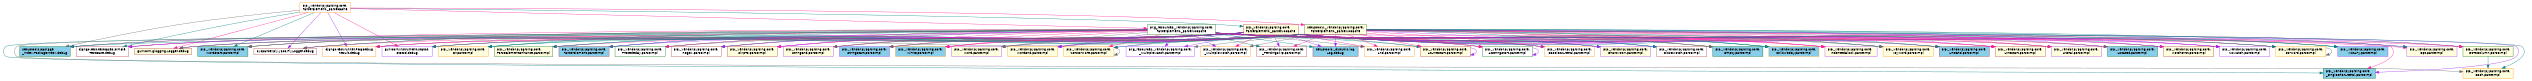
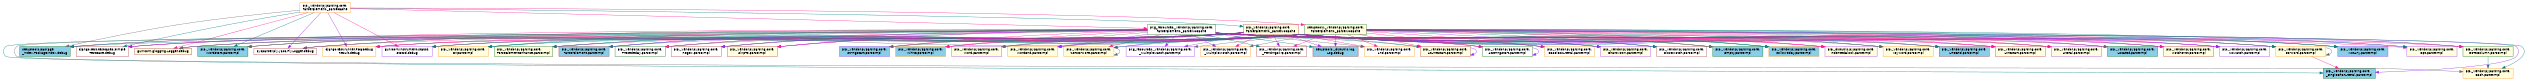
  digraph {
    fontname="DejaVu Sans"
    rankdir=TB
    node [color=brown fillcolor=lightyellow fontname="DejaVu Sans" fontsize=10 shape=box style=filled]
    edge [color=deeppink fontname="DejaVu Sans" fontsize=10 labelfontname=Helvetica labelfontsize=10 style=solid]
    n1 [color=darkorange fillcolor=white fontcolor=black height=0.2 label="pip._vendor.pyparsing.core.\lParserElement._parseCache" width=0.4]
    n2 [height=0.2 label="pip._vendor.pyparsing.core.\lParserElement._parseNoCache" width=0.4]
    n3 [color=darkorange fillcolor=white height=0.2 label="django.test.runner.PDBDebug\lResult.debug" width=0.4]
    n4 [fillcolor=white height=0.2 label="django.test.testcases.Simple\lTestCase.debug" width=0.4]
    n5 [height=0.2 label="gunicorn.glogging.Logger.debug" width=0.4]
    n6 [color=purple fillcolor=white height=0.2 label="gunicorn.instrument.statsd.\lStatsd.debug" width=0.4]
    n7 [fillcolor=white height=0.2 label="pycparser.ply.yacc.PlyLogger.debug" width=0.4]
    n8 [color=darkgreen fillcolor=skyblue height=0.2 label="setuptools.package\l_index.PackageIndex.debug" width=0.4]
    n9 [color=darkgreen fillcolor=white height=0.2 label="pkg_resources._vendor.pyparsing.core.\lParserElement._parseNoCache" width=0.4]
    n10 [color=darkgreen height=0.2 label="setuptools._vendor.pyparsing.core.\lParserElement._parseNoCache" width=0.4]
    n11 [color=darkgreen fillcolor=skyblue height=0.2 label="pip._vendor.pyparsing.core.\lWordStart.parseImpl" width=0.4]
    n12 [fillcolor=skyblue height=0.2 label="setuptools._distutils.log.\lLog.debug" width=0.4]
    n13 [color=darkorange fillcolor=white height=0.2 label="pip._vendor.pyparsing.core.\l_MultipleMatch.parseImpl" width=0.4]
    n14 [fillcolor=white height=0.2 label="pip._vendor.pyparsing.core.\l_PendingSkip.parseImpl" width=0.4]
    n15 [color=darkgreen fillcolor=skyblue height=0.2 label="pip._vendor.pyparsing.core.\l_SingleCharLiteral.parseImpl" width=0.4]
    n16 [color=darkorange fillcolor=white height=0.2 label="pip._vendor.pyparsing.core.\lAnd.parseImpl" width=0.4]
    n17 [height=0.2 label="pip._vendor.pyparsing.core.\lAtLineStart.parseImpl" width=0.4]
    n18 [color=darkgreen fillcolor=white height=0.2 label="pip._vendor.pyparsing.core.\lAtStringStart.parseImpl" width=0.4]
    n19 [color=darkorange fillcolor=white height=0.2 label="pip._vendor.pyparsing.core.\lCaselessLiteral.parseImpl" width=0.4]
    n20 [color=purple height=0.2 label="pip._vendor.pyparsing.core.\lCharsNotIn.parseImpl" width=0.4]
    n21 [fillcolor=white height=0.2 label="pip._vendor.pyparsing.core.\lCloseMatch.parseImpl" width=0.4]
    n22 [color=darkgreen fillcolor=skyblue height=0.2 label="pip._vendor.pyparsing.core.\lEmpty.parseImpl" width=0.4]
    n23 [color=darkorange fillcolor=skyblue height=0.2 label="pip._vendor.pyparsing.core.\lFollowedBy.parseImpl" width=0.4]
    n24 [color=darkorange height=0.2 label="pip._vendor.pyparsing.core.\lForward.parseImpl" width=0.4]
    n25 [color=darkgreen height=0.2 label="pip._vendor.pyparsing.core.\lGoToColumn.parseImpl" width=0.4]
-   n26 [color=purple height=0.2 label="pip._vendor.pyparsing.core.\lIndentedBlock.parseImpl" width=0.4]
+   n26 [color=purple height=0.2 label="pip._distutils.pyparsing.core.\lIndentedBlock.parseImpl" width=0.4]
    n27 [color=darkorange height=0.2 label="pip._vendor.pyparsing.core.\lKeyword.parseImpl" width=0.4]
    n28 [fillcolor=skyblue height=0.2 label="pip._vendor.pyparsing.core.\lLineEnd.parseImpl" width=0.4]
    n29 [height=0.2 label="pip._vendor.pyparsing.core.\lLineStart.parseImpl" width=0.4]
    n30 [color=purple height=0.2 label="pip._vendor.pyparsing.core.\lLiteral.parseImpl" width=0.4]
    n31 [color=darkgreen fillcolor=skyblue height=0.2 label="pip._vendor.pyparsing.core.\lLocated.parseImpl" width=0.4]
    n32 [height=0.2 label="pip._vendor.pyparsing.core.\lMatchFirst.parseImpl" width=0.4]
    n33 [color=purple fillcolor=white height=0.2 label="pip._vendor.pyparsing.core.\lNoMatch.parseImpl" width=0.4]
    n34 [color=purple fillcolor=skyblue height=0.2 label="pip._vendor.pyparsing.core.\lNotAny.parseImpl" width=0.4]
    n35 [color=purple height=0.2 label="pip._vendor.pyparsing.core.\lOpt.parseImpl" width=0.4]
    n36 [color=darkorange height=0.2 label="pip._vendor.pyparsing.core.\lOr.parseImpl" width=0.4]
    n37 [color=darkgreen height=0.2 label="pip._vendor.pyparsing.core.\lParseElementEnhance.parseImpl" width=0.4]
    n38 [fillcolor=skyblue height=0.2 label="pip._vendor.pyparsing.core.\lParserElement.parseImpl" width=0.4]
    n39 [color=darkgreen fillcolor=white height=0.2 label="pip._vendor.pyparsing.core.\lPrecededBy.parseImpl" width=0.4]
    n40 [fillcolor=white height=0.2 label="pip._vendor.pyparsing.core.\lRegex.parseImpl" width=0.4]
    n41 [height=0.2 label="pip._vendor.pyparsing.core.\lSkipTo.parseImpl" width=0.4]
-   n42 [color=purple height=0.2 label="pip._vendor.pyparsing.core.\lStringEnd.parseImpl" width=0.4]
    n43 [color=purple fillcolor=skyblue height=0.2 label="pip._vendor.pyparsing.core.\lStringStart.parseImpl" width=0.4]
    n44 [color=darkorange fillcolor=skyblue height=0.2 label="pip._vendor.pyparsing.core.\lWhite.parseImpl" width=0.4]
    n45 [color=purple height=0.2 label="pip._vendor.pyparsing.core.\lWord.parseImpl" width=0.4]
    n46 [color=darkorange height=0.2 label="pip._vendor.pyparsing.core.\lWordEnd.parseImpl" width=0.4]
    n47 [color=darkorange height=0.2 label="pip._vendor.pyparsing.core.\lZeroOrMore.parseImpl" width=0.4]
    n48 [color=purple fillcolor=white height=0.2 label="pkg_resources._vendor.pyparsing.core.\l_MultipleMatch.parseImpl" width=0.4]
    n49 [color=darkorange height=0.2 label="pip._vendor.pyparsing.core.\lEach.parseImpl" width=0.4]
    n1 -> n2 [color=teal]
    n1 -> n3 [color=purple]
    n1 -> n4 [color=teal]
    n1 -> n5
    n1 -> n6
    n1 -> n7 [color=purple]
    n1 -> n8 [color=gray40]
    n1 -> n9
    n1 -> n10
    n1 -> n11 [color=teal]
    n2 -> n3
    n2 -> n4 [color=gray40]
    n2 -> n5 [color=purple]
    n2 -> n6
    n2 -> n7 [color=teal]
    n2 -> n8
    n2 -> n11 [color=gray40]
    n2 -> n12 [color=purple]
    n2 -> n13
    n2 -> n14 [color=purple]
-   n2 -> n15
+   n24 -> n15
    n2 -> n16
    n2 -> n17 [color=gray40]
    n2 -> n18 [color=teal]
    n2 -> n19 [color=purple]
    n2 -> n20 [color=purple]
    n2 -> n21 [color=teal]
    n2 -> n22 [color=gray40]
    n2 -> n23 [color=teal]
    n2 -> n24
    n2 -> n25 [color=purple]
    n2 -> n26
    n2 -> n27 [color=teal]
    n2 -> n28 [color=teal]
    n2 -> n29 [color=purple]
    n2 -> n30
    n2 -> n31 [color=purple]
    n2 -> n32 [color=teal]
    n2 -> n33
    n2 -> n34 [color=gray40]
    n2 -> n35 [color=purple]
    n2 -> n36 [color=teal]
    n2 -> n37 [color=teal]
    n2 -> n38 [color=purple]
    n2 -> n39 [color=teal]
    n2 -> n40 [color=gray40]
    n2 -> n41 [color=purple]
-   n2 -> n42 [color=gray40]
    n2 -> n43 [color=gray40]
    n2 -> n44
    n2 -> n45 [color=purple]
    n2 -> n46 [color=gray40]
    n2 -> n47 [color=purple]
    n2 -> n48 [color=purple]
    n9 -> n3 [color=gray40]
    n9 -> n4
    n9 -> n5 [color=gray40]
    n9 -> n6 [color=gray40]
    n9 -> n7
    n9 -> n8 [color=teal]
    n9 -> n11 [color=gray40]
    n9 -> n12 [color=teal]
    n9 -> n13 [color=purple]
    n9 -> n14 [color=teal]
    n9 -> n15 [color=teal]
    n9 -> n16 [color=gray40]
    n9 -> n17 [color=teal]
    n9 -> n18
    n9 -> n19 [color=teal]
    n9 -> n20 [color=teal]
    n9 -> n21 [color=purple]
    n9 -> n22 [color=gray40]
    n9 -> n23 [color=teal]
    n9 -> n24 [color=gray40]
    n9 -> n25 [color=gray40]
    n9 -> n26
    n9 -> n27 [color=gray40]
    n9 -> n28
    n9 -> n29
    n9 -> n30 [color=gray40]
    n9 -> n31
    n9 -> n32 [color=purple]
    n9 -> n33 [color=purple]
    n9 -> n34 [color=teal]
    n9 -> n35
    n9 -> n36 [color=teal]
    n9 -> n37
    n9 -> n38 [color=purple]
    n9 -> n39 [color=gray40]
    n9 -> n40 [color=gray40]
    n9 -> n41 [color=purple]
-   n9 -> n42
    n9 -> n43
    n9 -> n44
    n9 -> n45 [color=gray40]
    n9 -> n46 [color=purple]
    n9 -> n47
    n9 -> n48 [color=purple]
    n9 -> n49 [color=gray40]
    n10 -> n3
    n10 -> n4 [color=purple]
    n10 -> n5 [color=gray40]
    n10 -> n6 [color=teal]
    n10 -> n7 [color=gray40]
    n10 -> n8 [color=teal]
    n10 -> n11 [color=gray40]
    n10 -> n12 [color=purple]
    n10 -> n13 [color=gray40]
    n10 -> n14
    n10 -> n15 [color=purple]
    n10 -> n16
    n10 -> n17
    n10 -> n18
    n10 -> n19
    n10 -> n20 [color=purple]
    n10 -> n21 [color=teal]
    n10 -> n22 [color=gray40]
    n10 -> n23 [color=teal]
    n10 -> n24 [color=teal]
    n10 -> n25
    n10 -> n26
    n10 -> n27 [color=gray40]
    n10 -> n28 [color=teal]
    n10 -> n29
    n10 -> n30
    n10 -> n31 [color=gray40]
    n10 -> n32
    n10 -> n33 [color=purple]
    n10 -> n34 [color=teal]
    n10 -> n35 [color=teal]
    n10 -> n36 [color=teal]
    n10 -> n37 [color=teal]
    n10 -> n38 [color=teal]
    n10 -> n39
    n10 -> n40 [color=purple]
    n10 -> n41
-   n10 -> n42 [color=gray40]
    n10 -> n43 [color=gray40]
    n10 -> n44
    n10 -> n45 [color=gray40]
    n10 -> n46 [color=purple]
    n10 -> n47 [color=teal]
    n10 -> n48 [color=gray40]
    n10 -> n49 [color=teal]
    n17 -> n17 [color=purple]
    n18 -> n18 [color=purple]
    n24 -> n24 [color=gray40]
    n25 -> n49 [color=teal]
    n47 -> n47 [color=gray40]
  }
